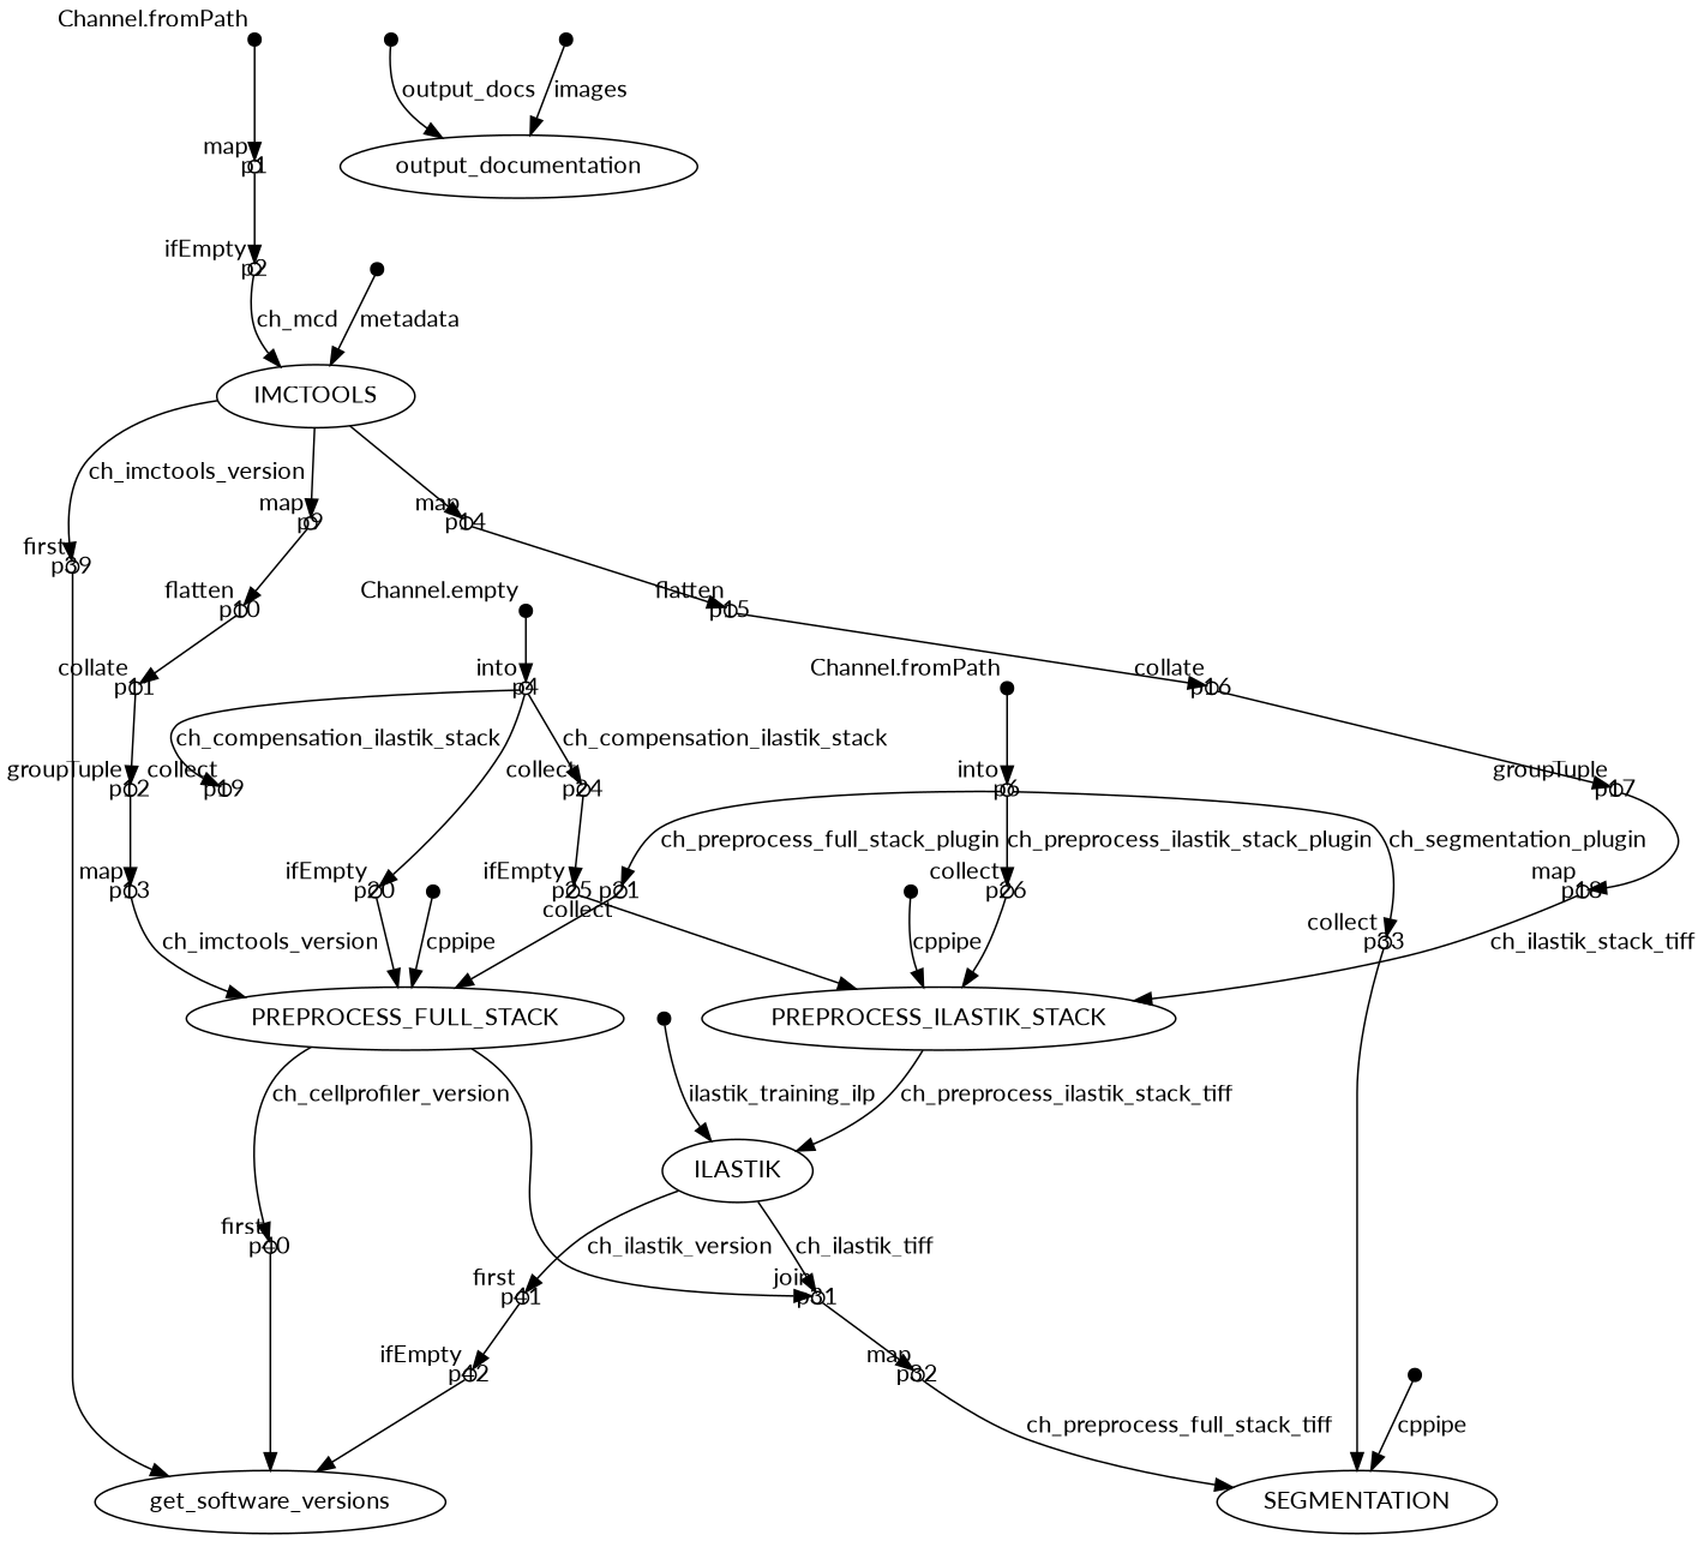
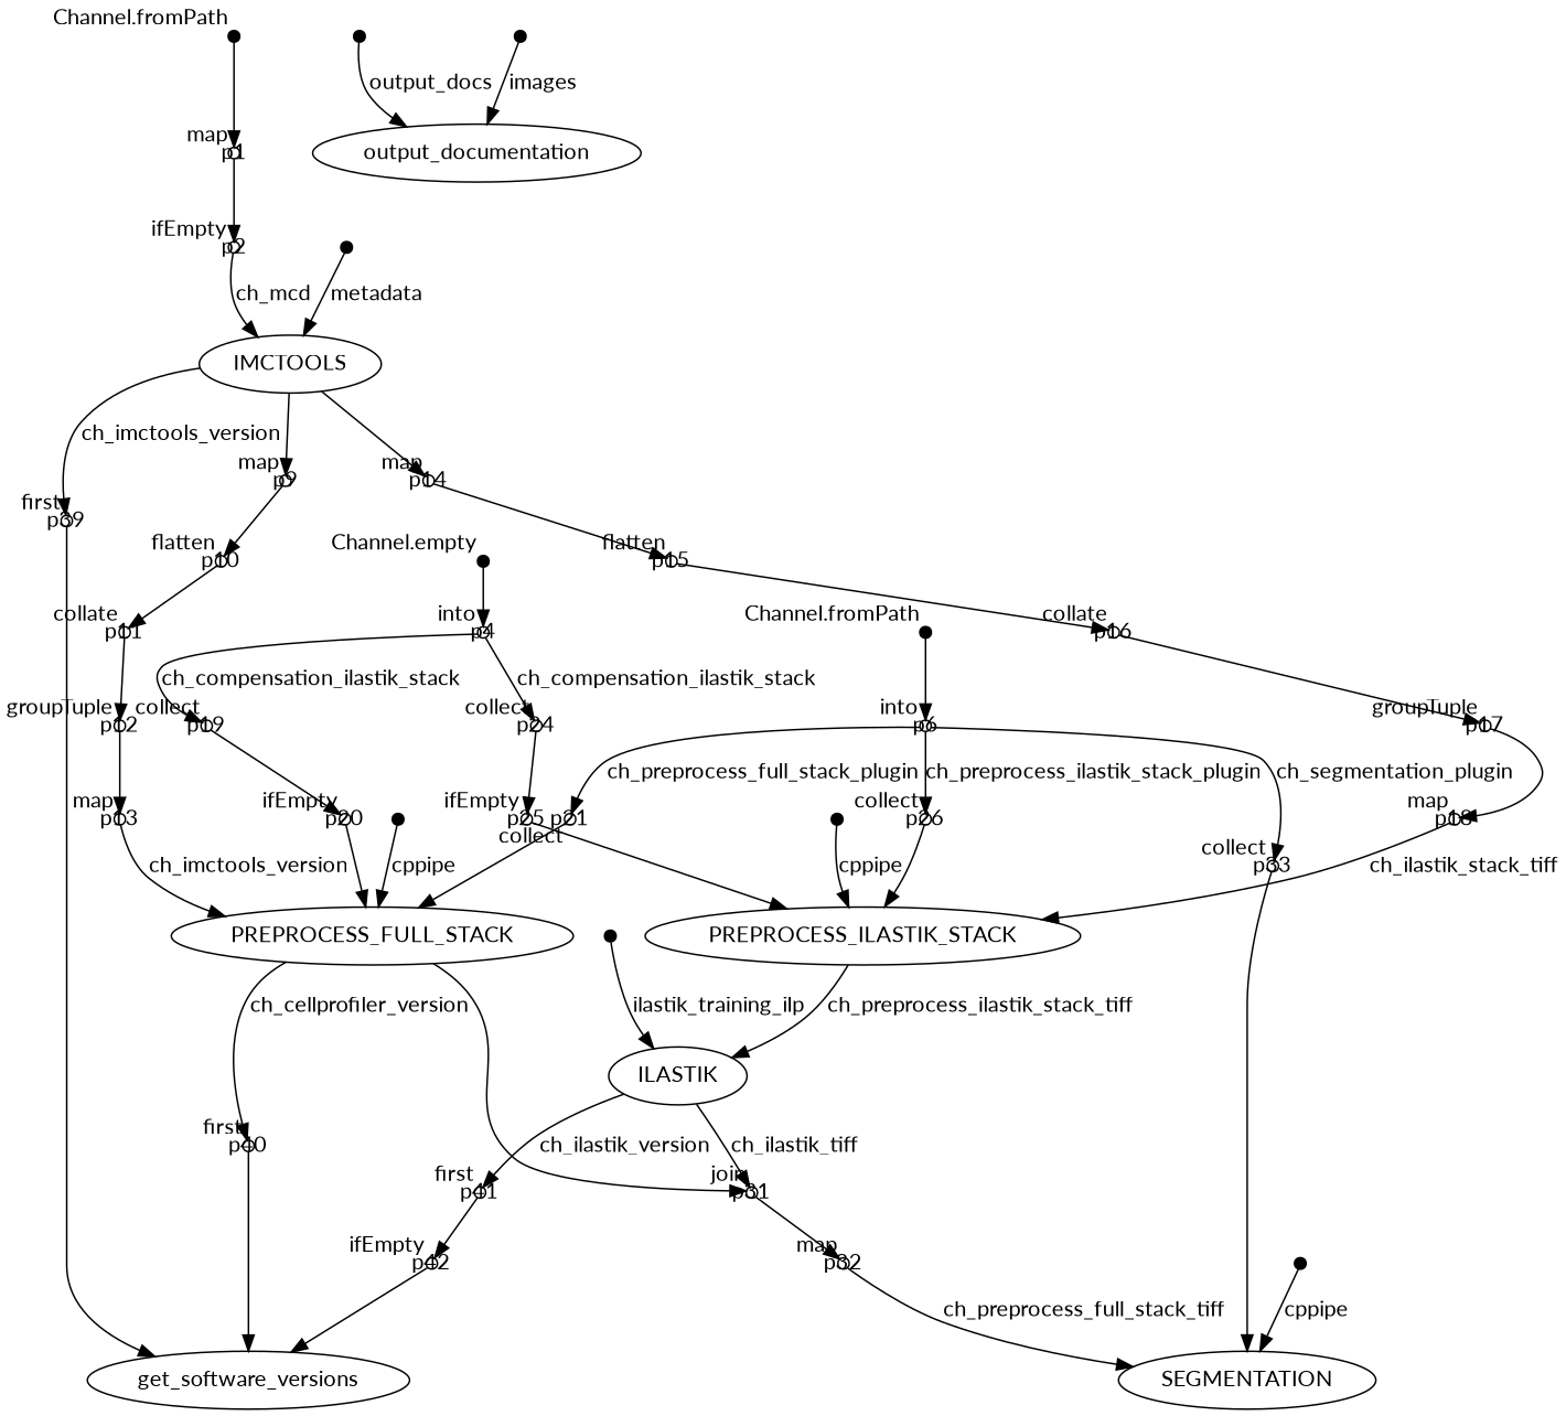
  digraph {
    fontname=Lato
    node [fixedsize=true fontname=Lato shape=circle]
    edge [fontname=Lato]
    p0 [shape=point width=0.1 xlabel="Channel.fromPath"]
    p1 [width=0.1 xlabel=map]
    p2 [width=0.1 xlabel=ifEmpty]
    n4 [label=IMCTOOLS fixedsize="" shape=""]
    p9 [width=0.1 xlabel=map]
    p14 [width=0.1 xlabel=map]
    p39 [width=0.1 xlabel=first]
    p10 [width=0.1 xlabel=flatten]
    p15 [width=0.1 xlabel=flatten]
    n10 [label=get_software_versions fixedsize="" shape=""]
    p3 [shape=point width=0.1 xlabel="Channel.empty"]
    p4 [width=0.1 xlabel=into]
    p24 [width=0.1 xlabel=collect]
    p19 [width=0.1 xlabel=collect]
    p25 [width=0.1 xlabel=ifEmpty]
    p20 [width=0.1 xlabel=ifEmpty]
    n17 [label=PREPROCESS_ILASTIK_STACK fixedsize="" shape=""]
    n18 [label=PREPROCESS_FULL_STACK fixedsize="" shape=""]
    p5 [shape=point width=0.1 xlabel="Channel.fromPath"]
    p6 [width=0.1 xlabel=into]
    p21 [width=0.1 xlabel=collect]
    p26 [width=0.1 xlabel=collect]
    p33 [width=0.1 xlabel=collect]
    n24 [label=SEGMENTATION fixedsize="" shape=""]
    p31 [width=0.1 xlabel=join]
    p40 [width=0.1 xlabel=first]
    n27 [label=ILASTIK fixedsize="" shape=""]
    p7 [shape=point width=0.1]
    p11 [width=0.1 xlabel=collate]
    p16 [width=0.1 xlabel=collate]
    p12 [width=0.1 xlabel=groupTuple]
    p13 [width=0.1 xlabel=map]
    p32 [width=0.1 xlabel=map]
    p17 [width=0.1 xlabel=groupTuple]
    p18 [width=0.1 xlabel=map]
    p41 [width=0.1 xlabel=first]
    p22 [shape=point width=0.1]
    p27 [shape=point width=0.1]
    p42 [width=0.1 xlabel=ifEmpty]
    p29 [shape=point width=0.1]
    p34 [shape=point width=0.1]
    p36 [shape=point width=0.1]
    n43 [label=output_documentation fixedsize="" shape=""]
    p37 [shape=point width=0.1]
    p0 -> p1
    p1 -> p2
    p2 -> n4 [label=ch_mcd]
    n4 -> p9
    n4 -> p14
    n4 -> p39 [label=ch_imctools_version]
    p9 -> p10
    p14 -> p15
    p39 -> n10
    p10 -> p11
    p15 -> p16
    p3 -> p4
    p4 -> p24 [label=ch_compensation_ilastik_stack]
    p4 -> p19 [label=ch_compensation_ilastik_stack]
    p24 -> p25
-   p4 -> p20
+   p19 -> p20
    p25 -> n17
    p20 -> n18
    n17 -> n27 [label=ch_preprocess_ilastik_stack_tiff]
    n18 -> p31
    n18 -> p40 [label=ch_cellprofiler_version]
    p5 -> p6
    p6 -> p21 [label=ch_preprocess_full_stack_plugin]
    p6 -> p26 [label=ch_preprocess_ilastik_stack_plugin]
    p6 -> p33 [label=ch_segmentation_plugin]
    p21 -> n18
    p26 -> n17
    p33 -> n24
    p31 -> p32
    p40 -> n10
    n27 -> p31 [label=ch_ilastik_tiff]
    n27 -> p41 [label=ch_ilastik_version]
    p7 -> n4 [label=metadata]
    p11 -> p12
    p16 -> p17
    p12 -> p13
    p13 -> n18 [label=ch_imctools_version]
    p32 -> n24 [label=ch_preprocess_full_stack_tiff]
    p17 -> p18
    p18 -> n17 [label=ch_ilastik_stack_tiff]
    p41 -> p42
    p22 -> n18 [label=cppipe]
    p27 -> n17 [label=cppipe]
    p42 -> n10
    p29 -> n27 [label=ilastik_training_ilp]
    p34 -> n24 [label=cppipe]
    p36 -> n43 [label=output_docs]
    p37 -> n43 [label=images]
  }
